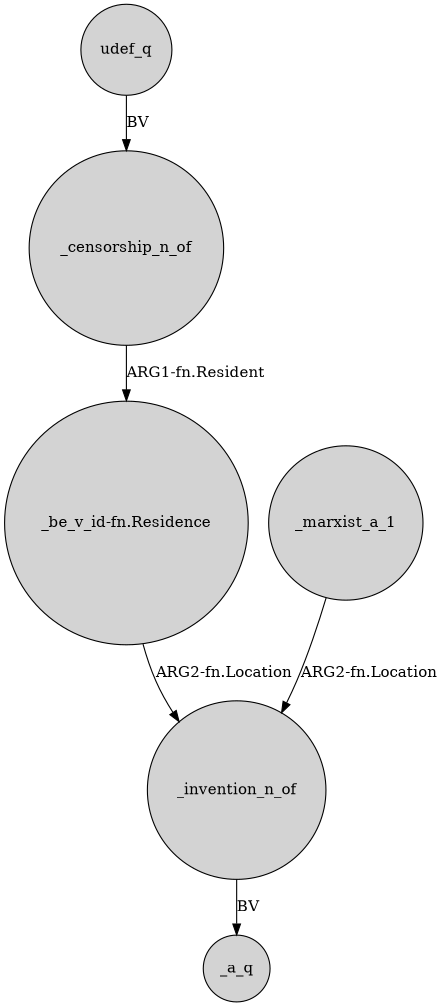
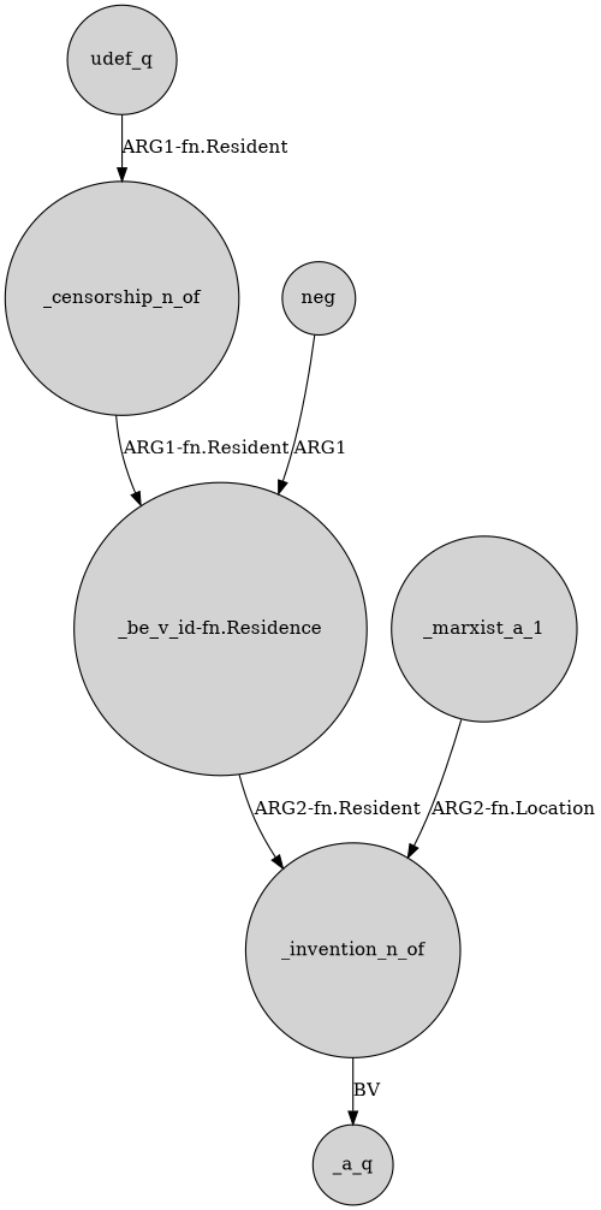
  digraph {
    node [shape=circle style=filled]
    _invention_n_of
    _a_q
    udef_q
    _censorship_n_of
    "_be_v_id-fn.Residence"
+   neg
    _marxist_a_1
    _invention_n_of -> _a_q [label=BV]
-   udef_q -> _censorship_n_of [label=BV]
+   udef_q -> _censorship_n_of [label="ARG1-fn.Resident"]
    _censorship_n_of -> "_be_v_id-fn.Residence" [label="ARG1-fn.Resident"]
-   "_be_v_id-fn.Residence" -> _invention_n_of [label="ARG2-fn.Location"]
+   "_be_v_id-fn.Residence" -> _invention_n_of [label="ARG2-fn.Resident"]
+   neg -> "_be_v_id-fn.Residence" [label=ARG1]
    _marxist_a_1 -> _invention_n_of [label="ARG2-fn.Location"]
  }
